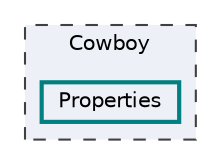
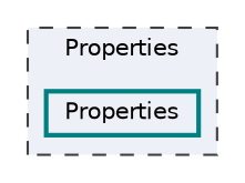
  digraph {
    compound=true
    rankdir=LR
    n1 [color=teal fillcolor="#edf0f7" fontname=Helvetica fontsize=10 height=0.2 label=Properties shape=box style="filled,bold" width=0.4]
    subgraph cluster_1 {
      bgcolor="#edf0f7"
      fontname=Helvetica
      fontsize=10
-     label=Cowboy
+     label=Properties
      pencolor=grey25
      style="filled,dashed"
      n1
    }
  }
